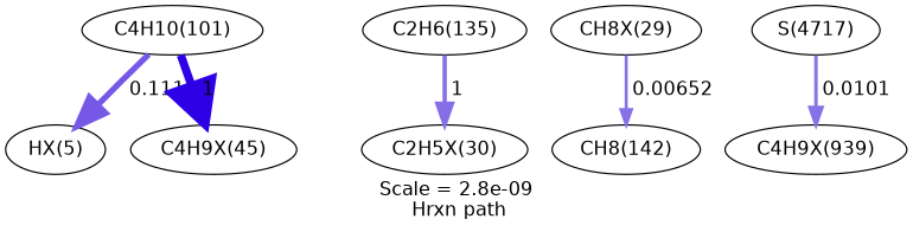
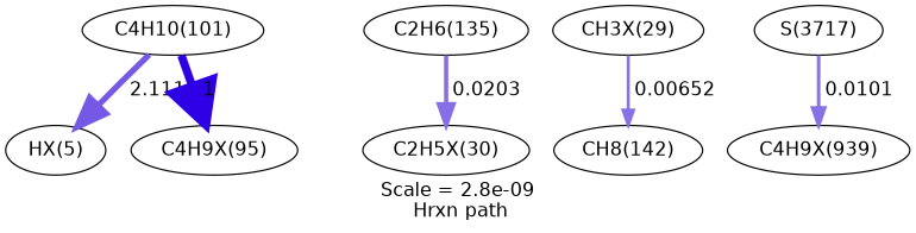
  digraph {
    fontname=Helvetica
    label="Scale = 2.8e-09\l Hrxn path"
    node [fontname=Helvetica]
    edge [fontname=Helvetica]
    n1 [label="C4H10(101)"]
    n2 [label="HX(5)"]
-   n3 [label="C4H9X(45)"]
+   n3 [label="C4H9X(95)"]
    n4 [label="C2H6(135)"]
    n5 [label="C2H5X(30)"]
-   n6 [label="CH8X(29)"]
+   n6 [label="CH3X(29)"]
    n7 [label="CH8(142)"]
-   n8 [label="S(4717)"]
+   n8 [label="S(3717)"]
    n9 [label="C4H9X(939)"]
-   n1 -> n2 [arrowsize=2.17 color="0.7, 0.611, 0.9" label=" 0.111" style="setlinewidth(4.34)"]
+   n1 -> n2 [arrowsize=2.17 color="0.7, 0.611, 0.9" label=" 2.111" style="setlinewidth(4.34)"]
    n1 -> n3 [arrowsize=3 color="0.7, 1.5, 0.9" label=" 1" style="setlinewidth(6)"]
-   n4 -> n5 [arrowsize=1.53 color="0.7, 0.52, 0.9" label=" 1" style="setlinewidth(3.06)"]
+   n4 -> n5 [arrowsize=1.53 color="0.7, 0.52, 0.9" label=" 0.0203" style="setlinewidth(3.06)"]
    n6 -> n7 [arrowsize=1.1 color="0.7, 0.507, 0.9" label=" 0.00652" style="setlinewidth(2.2)"]
    n8 -> n9 [arrowsize=1.26 color="0.7, 0.51, 0.9" label=" 0.0101" style="setlinewidth(2.53)"]
  }
